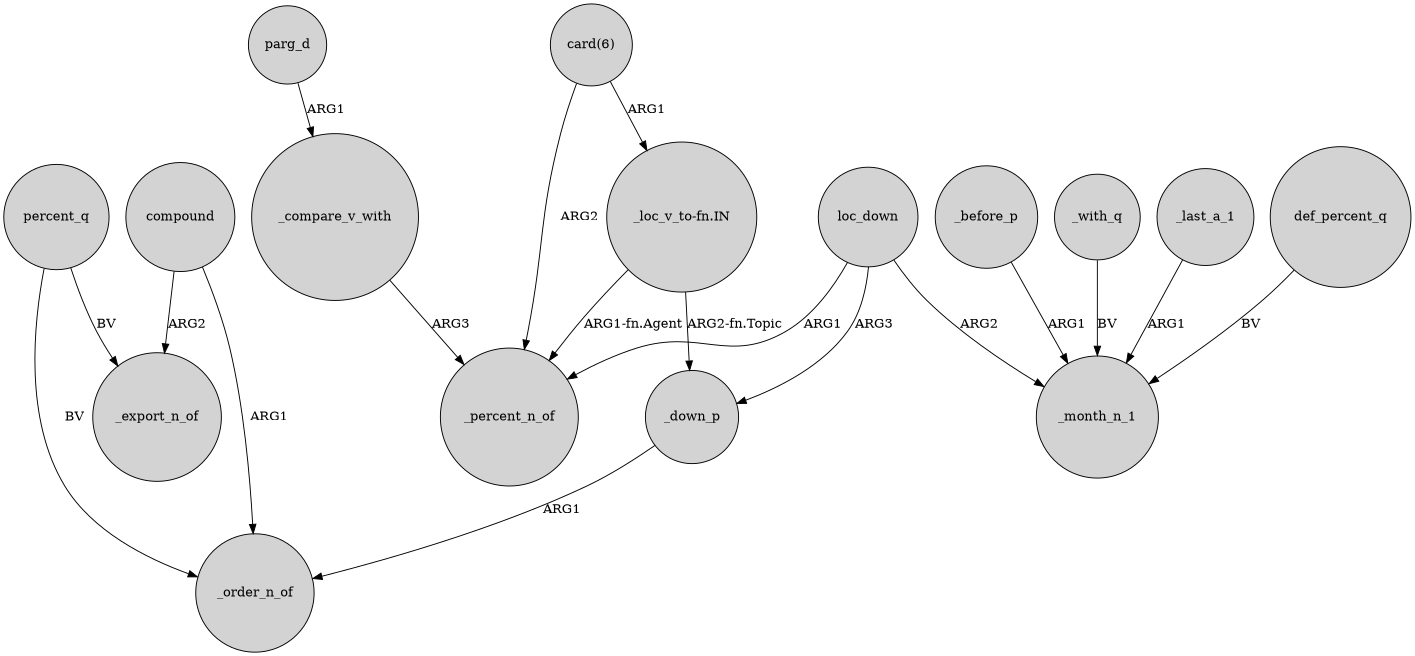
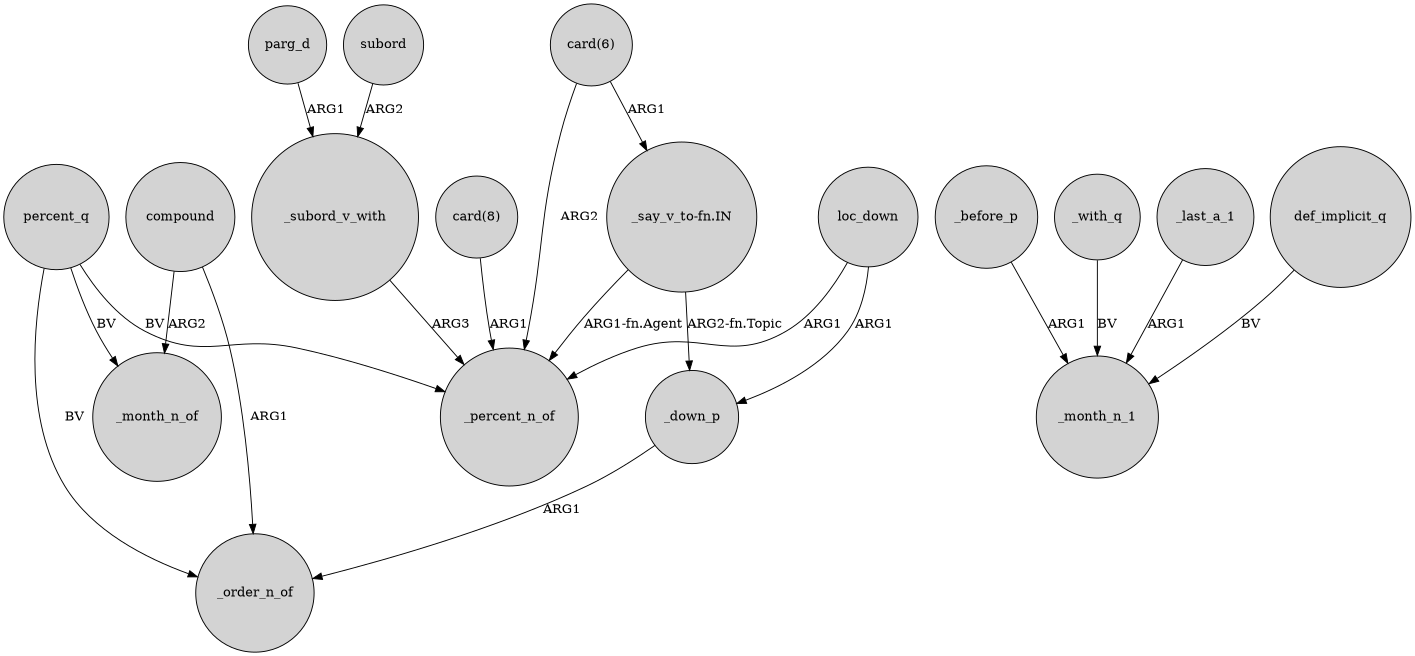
  digraph {
    node [shape=circle style=filled]
-   _compare_v_with
+   _compare_v_with [label=_subord_v_with]
    _percent_n_of
    n3 [label=loc_down]
    _down_p
    _month_n_1
    _order_n_of
-   def_implicit_q [label=def_percent_q]
+   def_implicit_q
    n8 [label=percent_q]
-   _export_n_of
+   _export_n_of [label=_month_n_of]
    _before_p
    parg_d
-   "_say_v_to-fn.IN" [label="_loc_v_to-fn.IN"]
+   subord
+   "_say_v_to-fn.IN"
    "card(6)"
    n15 [label=_with_q]
    compound
    _last_a_1
+   "card(8)"
    _compare_v_with -> _percent_n_of [label=ARG3]
    n3 -> _percent_n_of [label=ARG1]
-   n3 -> _down_p [label=ARG3]
-   n3 -> _month_n_1 [label=ARG2]
+   n3 -> _down_p [label=ARG1]
    _down_p -> _order_n_of [label=ARG1]
    def_implicit_q -> _month_n_1 [label=BV]
+   n8 -> _percent_n_of [label=BV]
    n8 -> _order_n_of [label=BV]
    n8 -> _export_n_of [label=BV]
    _before_p -> _month_n_1 [label=ARG1]
    parg_d -> _compare_v_with [label=ARG1]
+   subord -> _compare_v_with [label=ARG2]
    "_say_v_to-fn.IN" -> _percent_n_of [label="ARG1-fn.Agent"]
    "_say_v_to-fn.IN" -> _down_p [label="ARG2-fn.Topic"]
    "card(6)" -> _percent_n_of [label=ARG2]
    "card(6)" -> "_say_v_to-fn.IN" [label=ARG1]
    n15 -> _month_n_1 [label=BV]
    compound -> _order_n_of [label=ARG1]
    compound -> _export_n_of [label=ARG2]
    _last_a_1 -> _month_n_1 [label=ARG1]
+   "card(8)" -> _percent_n_of [label=ARG1]
  }
